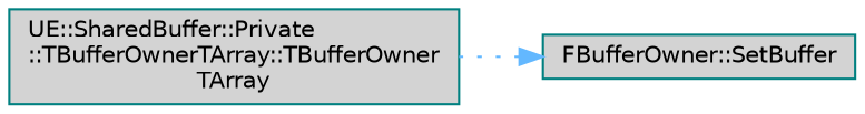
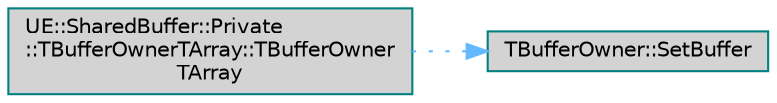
  digraph {
    rankdir=RL
    node [color=teal fillcolor=lightgrey fontname=Helvetica fontsize=10 shape=box style=filled]
-   n1 [fontcolor=black height=0.2 label="FBufferOwner::SetBuffer" width=0.4]
+   n1 [fontcolor=black height=0.2 label="TBufferOwner::SetBuffer" width=0.4]
    n2 [height=0.2 label="UE::SharedBuffer::Private\l::TBufferOwnerTArray::TBufferOwner\lTArray" width=0.4]
    n1 -> n2 [color=steelblue1 dir=back fontname=Helvetica fontsize=10 labelfontname=Helvetica labelfontsize=10 style=dotted]
  }
